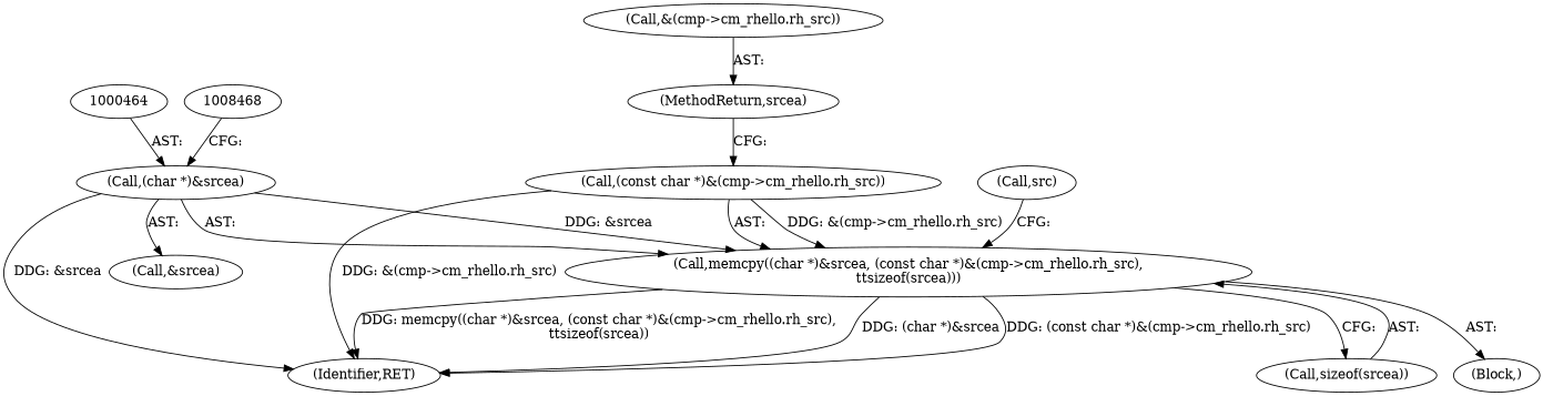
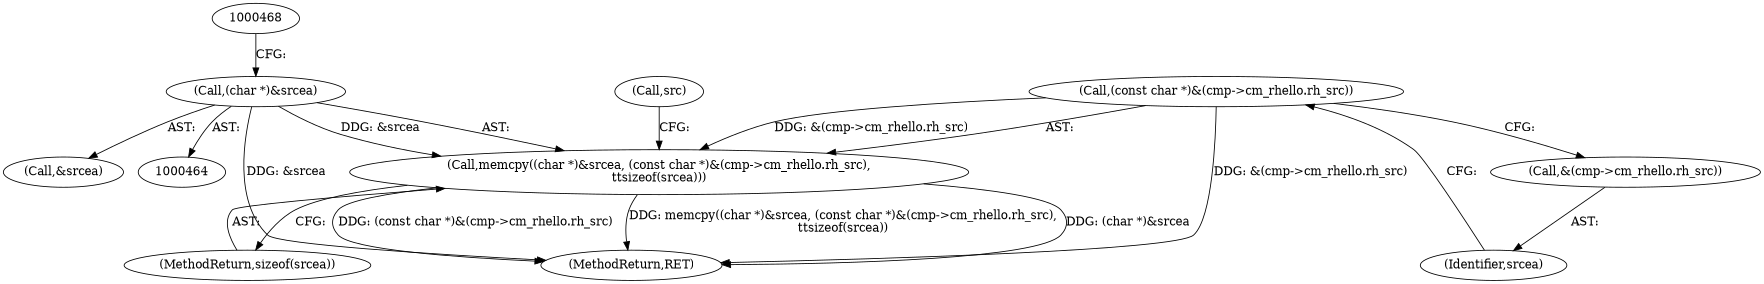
  digraph {
    n1 [label="(Call,memcpy((char *)&srcea, (const char *)&(cmp->cm_rhello.rh_src),\n\t\tsizeof(srcea)))"]
-   n2 [label="(Identifier,RET)"]
-   n3 [label="(Call,sizeof(srcea))"]
-   n4 [label="(Block,)"]
+   n2 [label="(MethodReturn,RET)"]
+   n3 [label="(MethodReturn,sizeof(srcea))"]
    n5 [label="(Call,(char *)&srcea)"]
    n6 [label="(Call,&srcea)"]
    n7 [label="(Call,(const char *)&(cmp->cm_rhello.rh_src))"]
    n8 [label="(Call,&(cmp->cm_rhello.rh_src))"]
-   n9 [label="(MethodReturn,srcea)"]
+   n9 [label="(Identifier,srcea)"]
    n10 [label="(Call,src)"]
    1000464
-   1000468 [label=1008468]
+   1000468
    n1 -> n2 [label="DDG: (char *)&srcea"]
    n1 -> n2 [label="DDG: (const char *)&(cmp->cm_rhello.rh_src)"]
    n1 -> n2 [label="DDG: memcpy((char *)&srcea, (const char *)&(cmp->cm_rhello.rh_src),\n\t\tsizeof(srcea))"]
    n1 -> n3 [label="CFG: "]
-   n1 -> n4 [label="AST: "]
    n3 -> n1 [label="AST: "]
    n5 -> n1 [label="AST: "]
    n5 -> n1 [label="DDG: &srcea"]
    n5 -> n2 [label="DDG: &srcea"]
    n5 -> n6 [label="AST: "]
    n7 -> n1 [label="AST: "]
    n7 -> n1 [label="DDG: &(cmp->cm_rhello.rh_src)"]
    n7 -> n2 [label="DDG: &(cmp->cm_rhello.rh_src)"]
+   n7 -> n8 [label="CFG: "]
    n8 -> n9 [label="AST: "]
    n9 -> n7 [label="CFG: "]
    n10 -> n1 [label="CFG: "]
-   1000464 -> n5 [label="AST: "]
+   n5 -> 1000464 [label="AST: "]
    1000468 -> n5 [label="CFG: "]
  }
